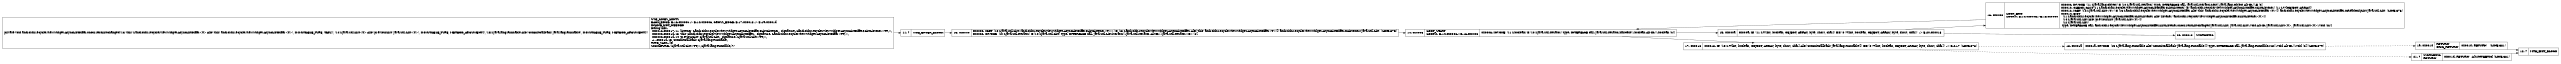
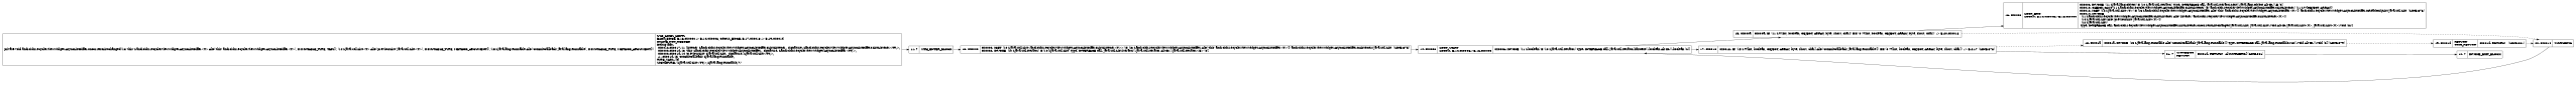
  digraph {
    rankdir=LR
    node [shape=record]
    n1 [label="{11\:\ ?|MTH_ENTER_BLOCK\l}"]
    n2 [label="{13\:\ 0x0000|0x0000: IGET  (r0 I:java.util.List\<androidx.recyclerview.widget.AsyncListDiffer$ListListener\<T\>\>) = (r3 I:androidx.recyclerview.widget.AsyncListDiffer A[D('this' androidx.recyclerview.widget.AsyncListDiffer\<T\>)]) androidx.recyclerview.widget.AsyncListDiffer.mListeners java.util.List  (LINE:375)\l0x0002: INVOKE  (r0 I:java.util.Iterator) = (r0 I:java.util.List) type: INTERFACE call: java.util.List.iterator():java.util.Iterator A[MD:():java.util.Iterator\<E\> (c)]\l}"]
    n3 [label="{14\:\ 0x0006|LOOP_START\lLOOP:0: B:14:0x0006\-\>B:16:0x000c\l|0x0006: INVOKE  (r1 I:boolean) = (r0 I:java.util.Iterator) type: INTERFACE call: java.util.Iterator.hasNext():boolean A[MD:():boolean (c)]\l}"]
    n4 [label="{15\:\ 0x000a|0x000a: IF  (r1 I:??[int, boolean, OBJECT, ARRAY, byte, short, char]) == (0 ??[int, boolean, OBJECT, ARRAY, byte, short, char])  \-\> B:20:0x0018 \l}"]
    n5 [label="{17\:\ 0x0018|0x0018: IF  (r5 I:??[int, boolean, OBJECT, ARRAY, byte, short, char] A[D('commitCallback' java.lang.Runnable)]) == (0 ??[int, boolean, OBJECT, ARRAY, byte, short, char])  \-\> B:21:?  (LINE:378)\l}"]
-   n6 [label="{16\:\ 0x000c|LOOP_END\lLOOP:0: B:14:0x0006\-\>B:16:0x000c\l|0x000c: INVOKE  (r1 I:java.lang.Object) = (r0 I:java.util.Iterator) type: INTERFACE call: java.util.Iterator.next():java.lang.Object A[MD:():E (c)]\l0x0010: CHECK_CAST (r1 I:androidx.recyclerview.widget.AsyncListDiffer$ListListener) = (androidx.recyclerview.widget.AsyncListDiffer$ListListener) (r1 I:??[OBJECT, ARRAY]) \l0x0012: IGET  (r2 I:java.util.List\<T\>) = (r3 I:androidx.recyclerview.widget.AsyncListDiffer A[D('this' androidx.recyclerview.widget.AsyncListDiffer\<T\>)]) androidx.recyclerview.widget.AsyncListDiffer.mReadOnlyList java.util.List  (LINE:376)\l0x0014: EXIT  \l  (r1 I:androidx.recyclerview.widget.AsyncListDiffer$ListListener A[D('listener' androidx.recyclerview.widget.AsyncListDiffer$ListListener\<T\>)])\l  (r4 I:java.util.List A[D('previousList' java.util.List\<T\>)])\l  (r2 I:java.util.List)\l type: INTERFACE call: androidx.recyclerview.widget.AsyncListDiffer.ListListener.onCurrentListChanged(java.util.List, java.util.List):void A[MD:(java.util.List\<T\>, java.util.List\<T\>):void (m)]\l}"]
+   n6 [label="{16\:\ 0x000c|LOOP_END\lLOOP:0: B:14:0x0006\-\>B:16:0x000c\l|0x000c: INVOKE  (r1 I:java.lang.Object) = (r0 I:java.util.Iterator) type: INTERFACE call: java.util.Iterator.next():java.lang.Object A[MD:():E (c)]\l0x0010: CHECK_CAST (r1 I:androidx.recyclerview.widget.AsyncListDiffer$ListListener) = (androidx.recyclerview.widget.AsyncListDiffer$ListListener) (r1 I:??[OBJECT, ARRAY]) \l0x0012: IGET  (r2 I:java.util.List\<T\>) = (r3 I:androidx.recyclerview.widget.AsyncListDiffer A[D('this' androidx.recyclerview.widget.AsyncListDiffer\<T\>)]) androidx.recyclerview.widget.AsyncListDiffer.mReadOnlyList java.util.List  (LINE:376)\l0x0014: INVOKE  \l  (r1 I:androidx.recyclerview.widget.AsyncListDiffer$ListListener A[D('listener' androidx.recyclerview.widget.AsyncListDiffer$ListListener\<T\>)])\l  (r4 I:java.util.List A[D('previousList' java.util.List\<T\>)])\l  (r2 I:java.util.List)\l type: INTERFACE call: androidx.recyclerview.widget.AsyncListDiffer.ListListener.onCurrentListChanged(java.util.List, java.util.List):void A[MD:(java.util.List\<T\>, java.util.List\<T\>):void (m)]\l}"]
    n7 [label="{20\:\ 0x0018|SYNTHETIC\l}"]
    n8 [label="{18\:\ 0x001a|0x001a: INVOKE  (r5 I:java.lang.Runnable A[D('commitCallback' java.lang.Runnable)]) type: INTERFACE call: java.lang.Runnable.run():void A[MD:():void (c)] (LINE:379)\l}"]
    n9 [label="{21\:\ ?|SYNTHETIC\lRETURN\l|0x001d: RETURN   A[SYNTHETIC] (LINE:381)\l}"]
    n10 [label="{19\:\ 0x001d|RETURN\lORIG_RETURN\l|0x001d: RETURN    (LINE:381)\l}"]
-   n11 [label="{12\:\ ?|MTH_EXIT_BLOCK\l}"]
+   n11 [label="{12\:\ ?|INVOKE_EXIT_BLOCK\l}"]
    n12 [label="{private void androidx.recyclerview.widget.AsyncListDiffer.onCurrentListChanged((r3 'this' I:androidx.recyclerview.widget.AsyncListDiffer\<T\> A[D('this' androidx.recyclerview.widget.AsyncListDiffer\<T\>), IMMUTABLE_TYPE, THIS]), (r4 I:java.util.List\<T\> A[D('previousList' java.util.List\<T\>), IMMUTABLE_TYPE, METHOD_ARGUMENT]), (r5 I:java.lang.Runnable A[D('commitCallback' java.lang.Runnable), IMMUTABLE_TYPE, METHOD_ARGUMENT]))  | USE_LINES_HINTS\lBACK_EDGE: B:16:0x000c \-\> B:14:0x0006, CROSS_EDGE: B:17:0x0018 \-\> B:19:0x001d\lINLINE_NOT_NEEDED\lDebug Info:\l  0x0012\-0x0017: r1 'listener' Landroidx\/recyclerview\/widget\/AsyncListDiffer$ListListener;, signature: Landroidx\/recyclerview\/widget\/AsyncListDiffer$ListListener\<TT;\>;\l  0x0000\-0x001d: r3 'this' Landroidx\/recyclerview\/widget\/AsyncListDiffer;, signature: Landroidx\/recyclerview\/widget\/AsyncListDiffer\<TT;\>;\l  0x0000\-0x001d: r4 'previousList' Ljava\/util\/List;, signature: Ljava\/util\/List\<TT;\>;\l  \-1 \-0x001d: r5 'commitCallback' Ljava\/lang\/Runnable;\lTYPE_VARS: [T]\lSIGNATURE: (Ljava\/util\/List\<TT;\>;Ljava\/lang\/Runnable;)V\l}"]
    n1 -> n2
    n2 -> n3
    n3 -> n4
    n3 -> n5
    n4 -> n6 [style=solid]
-   n4 -> n7
+   n4 -> n7 [style=dashed]
    n5 -> n8 [style=dashed]
-   n5 -> n9 [style=dashed]
-   n6 -> n3
+   n5 -> n9
+   n7 -> n3
    n8 -> n10 [style=dashed]
    n9 -> n11
-   n10 -> n11
+   n10 -> n7
    n12 -> n1
  }
